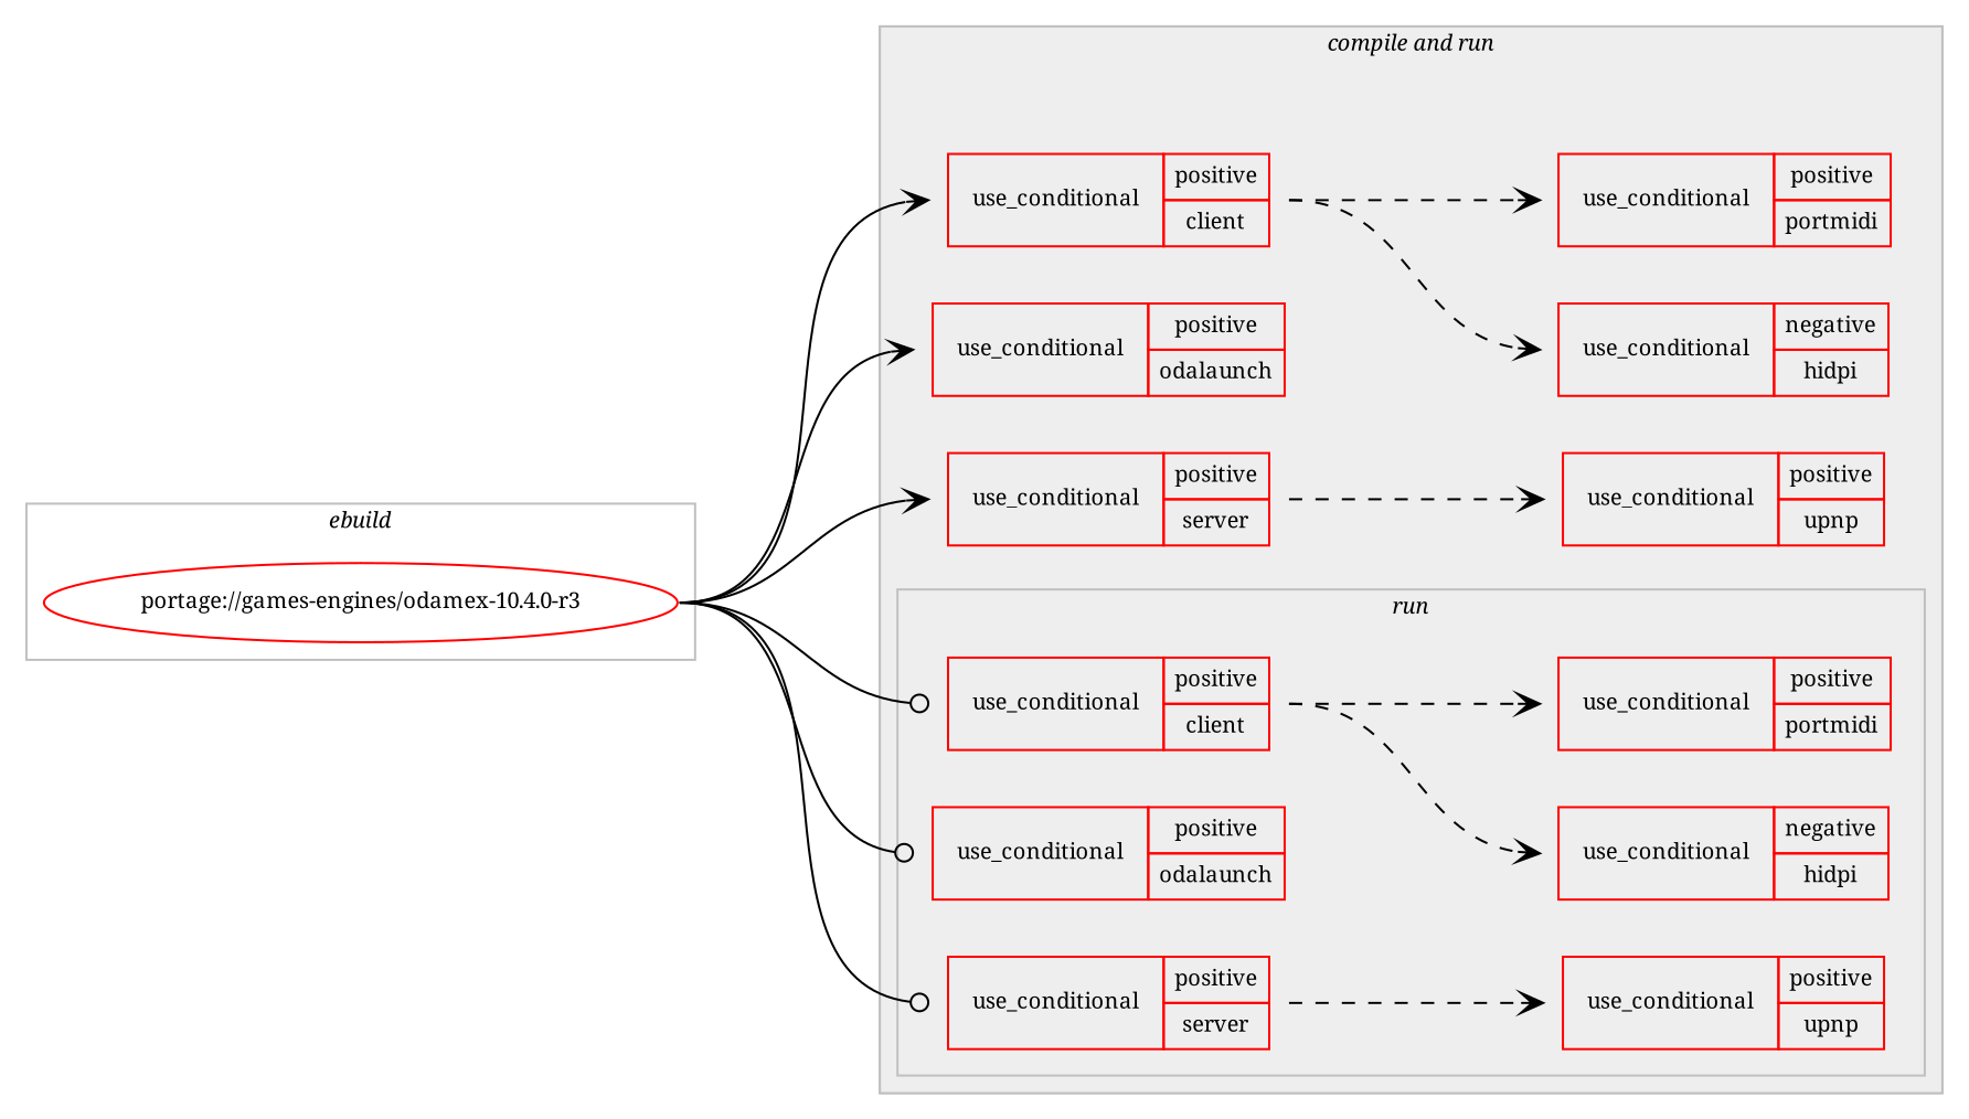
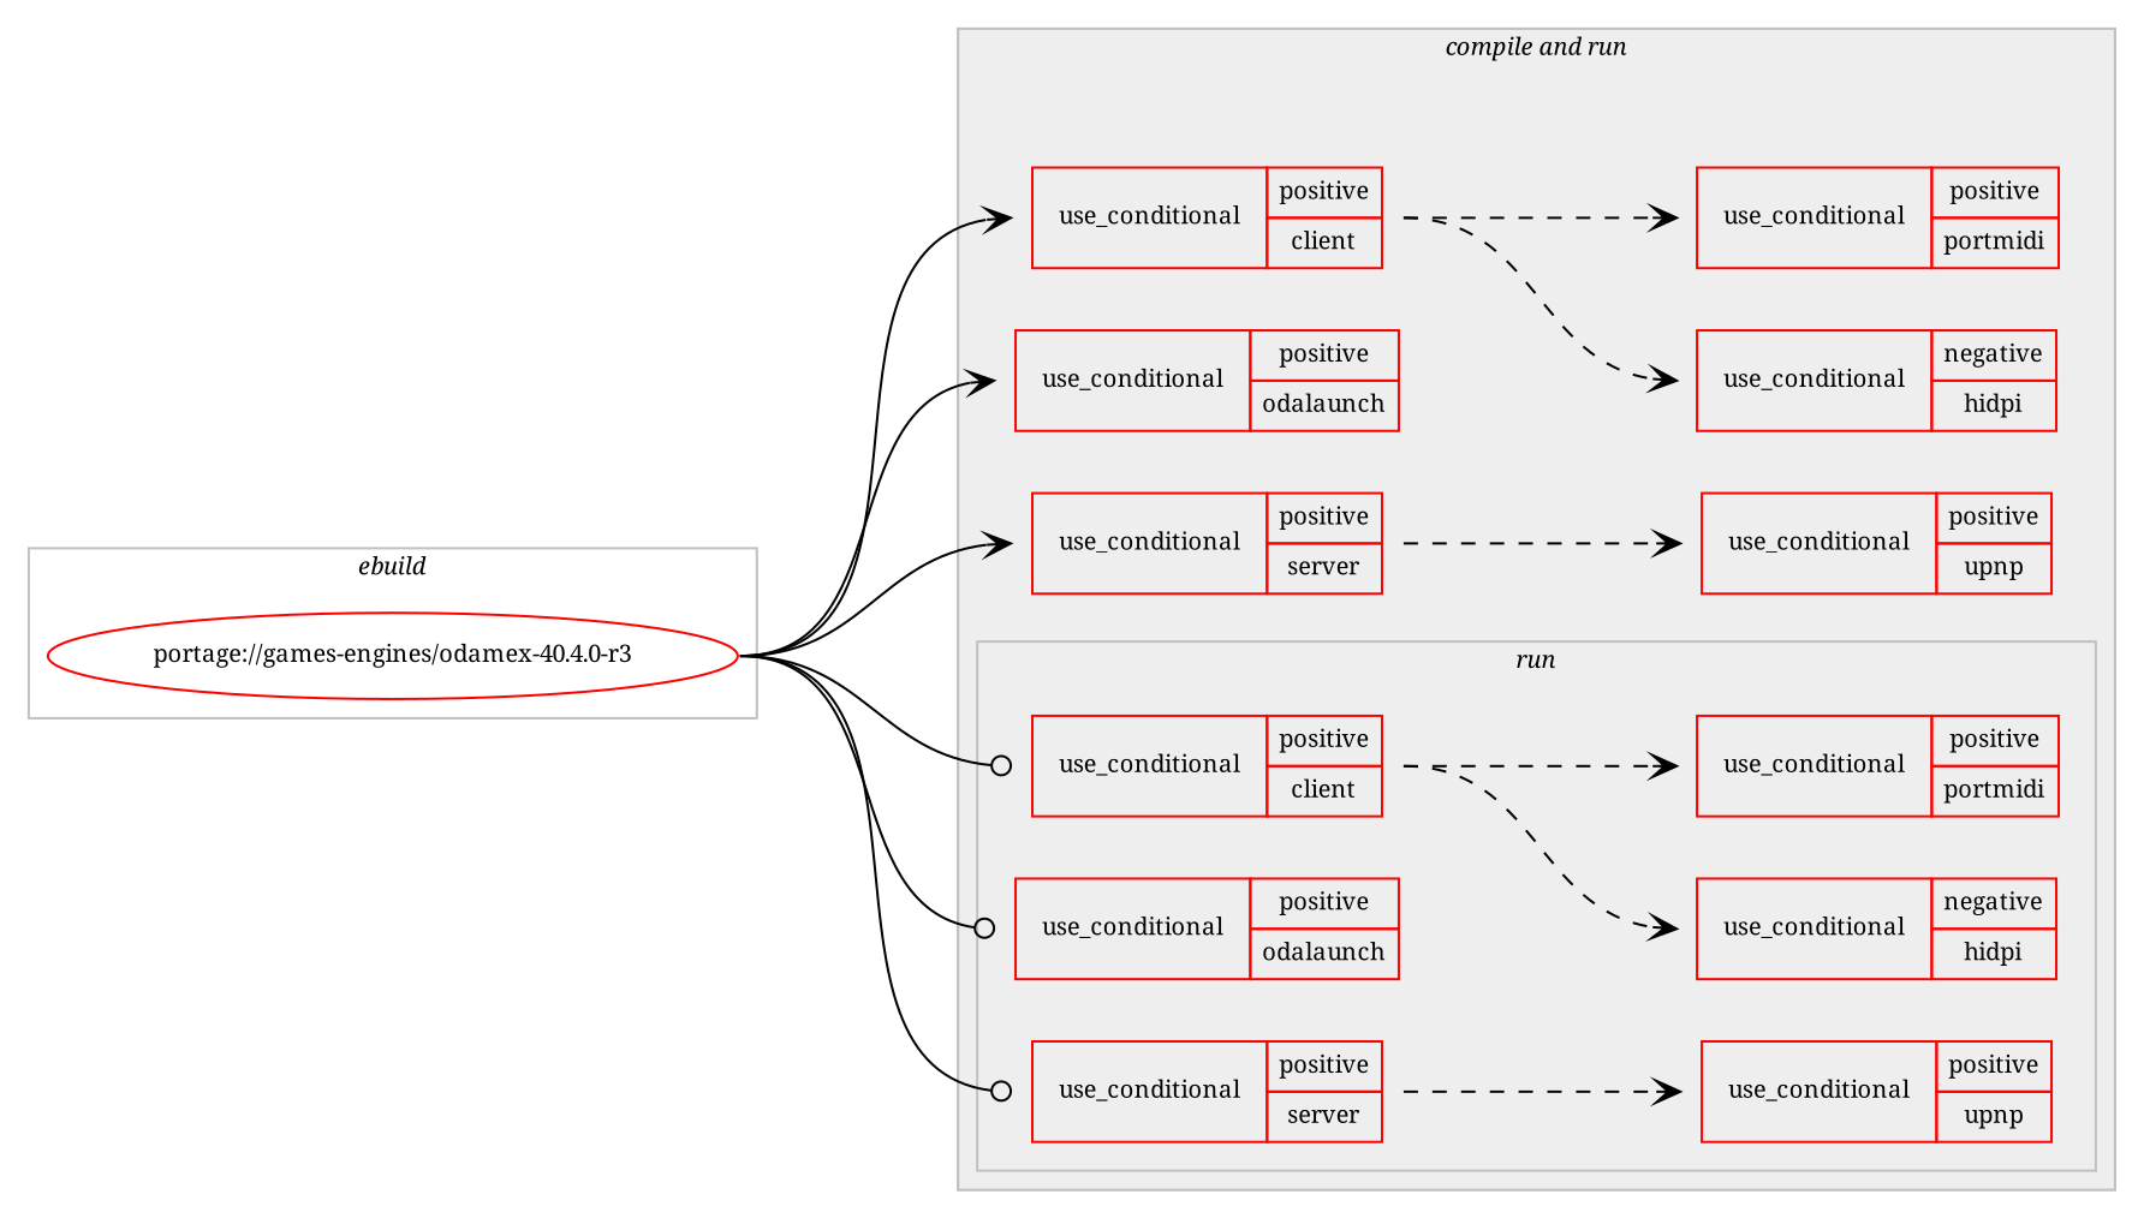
  digraph {
    compound=true
    concentrate=true
    fontname="Noto Serif"
    fontsize=10
    newrank=true
    rankdir=LR
    ranksep=1.5
    node [color=red fontname="Noto Serif" fontsize=10 shape=none]
    edge [arrowhead=vee headport=w style=solid tailport=e weight=20 fontname="Noto Serif"]
-   n1 [label="portage://games-engines/odamex-10.4.0-r3" width=4 shape=""]
+   n1 [label="portage://games-engines/odamex-40.4.0-r3" width=4 shape=""]
    n2 [label=<<TABLE BORDER="0" CELLBORDER="1" CELLSPACING="0" CELLPADDING="4"><TR><TD ROWSPAN="3" CELLPADDING="10">use_conditional</TD></TR><TR><TD>negative</TD></TR><TR><TD>hidpi</TD></TR></TABLE>>]
    n3 [label=<<TABLE BORDER="0" CELLBORDER="1" CELLSPACING="0" CELLPADDING="4"><TR><TD ROWSPAN="3" CELLPADDING="10">use_conditional</TD></TR><TR><TD>positive</TD></TR><TR><TD>portmidi</TD></TR></TABLE>>]
    n4 [label=<<TABLE BORDER="0" CELLBORDER="1" CELLSPACING="0" CELLPADDING="4"><TR><TD ROWSPAN="3" CELLPADDING="10">use_conditional</TD></TR><TR><TD>positive</TD></TR><TR><TD>client</TD></TR></TABLE>>]
    n5 [label=<<TABLE BORDER="0" CELLBORDER="1" CELLSPACING="0" CELLPADDING="4"><TR><TD ROWSPAN="3" CELLPADDING="10">use_conditional</TD></TR><TR><TD>positive</TD></TR><TR><TD>odalaunch</TD></TR></TABLE>>]
    n6 [label=<<TABLE BORDER="0" CELLBORDER="1" CELLSPACING="0" CELLPADDING="4"><TR><TD ROWSPAN="3" CELLPADDING="10">use_conditional</TD></TR><TR><TD>positive</TD></TR><TR><TD>upnp</TD></TR></TABLE>>]
    n7 [label=<<TABLE BORDER="0" CELLBORDER="1" CELLSPACING="0" CELLPADDING="4"><TR><TD ROWSPAN="3" CELLPADDING="10">use_conditional</TD></TR><TR><TD>positive</TD></TR><TR><TD>server</TD></TR></TABLE>>]
    n8 [label=<<TABLE BORDER="0" CELLBORDER="1" CELLSPACING="0" CELLPADDING="4"><TR><TD ROWSPAN="3" CELLPADDING="10">use_conditional</TD></TR><TR><TD>negative</TD></TR><TR><TD>hidpi</TD></TR></TABLE>>]
    n9 [label=<<TABLE BORDER="0" CELLBORDER="1" CELLSPACING="0" CELLPADDING="4"><TR><TD ROWSPAN="3" CELLPADDING="10">use_conditional</TD></TR><TR><TD>positive</TD></TR><TR><TD>portmidi</TD></TR></TABLE>>]
    n10 [label=<<TABLE BORDER="0" CELLBORDER="1" CELLSPACING="0" CELLPADDING="4"><TR><TD ROWSPAN="3" CELLPADDING="10">use_conditional</TD></TR><TR><TD>positive</TD></TR><TR><TD>client</TD></TR></TABLE>>]
    n11 [label=<<TABLE BORDER="0" CELLBORDER="1" CELLSPACING="0" CELLPADDING="4"><TR><TD ROWSPAN="3" CELLPADDING="10">use_conditional</TD></TR><TR><TD>positive</TD></TR><TR><TD>odalaunch</TD></TR></TABLE>>]
    n12 [label=<<TABLE BORDER="0" CELLBORDER="1" CELLSPACING="0" CELLPADDING="4"><TR><TD ROWSPAN="3" CELLPADDING="10">use_conditional</TD></TR><TR><TD>positive</TD></TR><TR><TD>upnp</TD></TR></TABLE>>]
    n13 [label=<<TABLE BORDER="0" CELLBORDER="1" CELLSPACING="0" CELLPADDING="4"><TR><TD ROWSPAN="3" CELLPADDING="10">use_conditional</TD></TR><TR><TD>positive</TD></TR><TR><TD>server</TD></TR></TABLE>>]
    subgraph cluster_1 {
      color=gray
      label=<<i>ebuild</i>>
      rank=same
      n1
    }
    subgraph cluster_2 {
      color=gray
      label=<<i>dependencies</i>>
      subgraph cluster_3 {
        color=gray
        fillcolor="#eeeeee"
        label=<<i>compile</i>>
        style=filled
        subgraph sub_4 {
          color=gray
          fillcolor="#eeeeee"
          label=<<i>compile</i>>
          style=filled
          n4
          subgraph sub_5 {
            color=gray
            fillcolor="#eeeeee"
            label=<<i>compile</i>>
            style=filled
            n2
          }
          subgraph sub_6 {
            color=gray
            fillcolor="#eeeeee"
            label=<<i>compile</i>>
            style=filled
            n3
          }
        }
        subgraph sub_7 {
          color=gray
          fillcolor="#eeeeee"
          label=<<i>compile</i>>
          style=filled
          n5
        }
        subgraph sub_8 {
          color=gray
          fillcolor="#eeeeee"
          label=<<i>compile</i>>
          style=filled
          n7
          subgraph sub_9 {
            color=gray
            fillcolor="#eeeeee"
            label=<<i>compile</i>>
            style=filled
            n6
          }
        }
      }
      subgraph cluster_10 {
        color=gray
        fillcolor="#eeeeee"
        label=<<i>compile and run</i>>
        style=filled
      }
      subgraph cluster_11 {
        color=gray
        fillcolor="#eeeeee"
        label=<<i>run</i>>
        style=filled
        subgraph sub_12 {
          color=gray
          fillcolor="#eeeeee"
          label=<<i>run</i>>
          style=filled
          n10
          subgraph sub_13 {
            color=gray
            fillcolor="#eeeeee"
            label=<<i>run</i>>
            style=filled
            n8
          }
          subgraph sub_14 {
            color=gray
            fillcolor="#eeeeee"
            label=<<i>run</i>>
            style=filled
            n9
          }
        }
        subgraph sub_15 {
          color=gray
          fillcolor="#eeeeee"
          label=<<i>run</i>>
          style=filled
          n11
        }
        subgraph sub_16 {
          color=gray
          fillcolor="#eeeeee"
          label=<<i>run</i>>
          style=filled
          n13
          subgraph sub_17 {
            color=gray
            fillcolor="#eeeeee"
            label=<<i>run</i>>
            style=filled
            n12
          }
        }
      }
    }
    subgraph cluster_18 {
      color=gray
      label=<<i>candidates</i>>
      rank=same
    }
    n1 -> n4
    n1 -> n5
    n1 -> n7
    n1 -> n10 [arrowhead=odot]
    n1 -> n11 [arrowhead=odot]
    n1 -> n13 [arrowhead=odot]
    n4 -> n2 [style=dashed]
    n4 -> n3 [style=dashed]
    n7 -> n6 [style=dashed]
    n10 -> n8 [style=dashed]
    n10 -> n9 [style=dashed]
    n13 -> n12 [style=dashed]
  }
